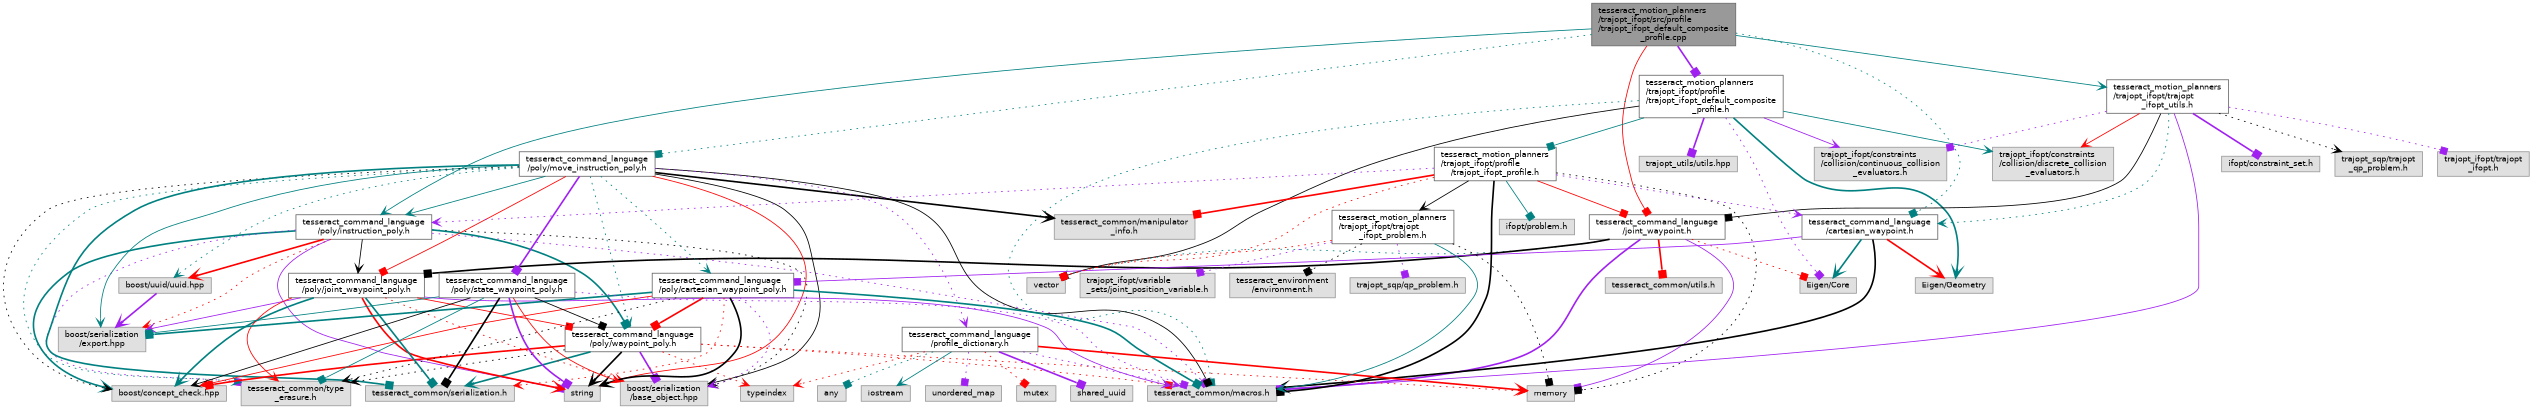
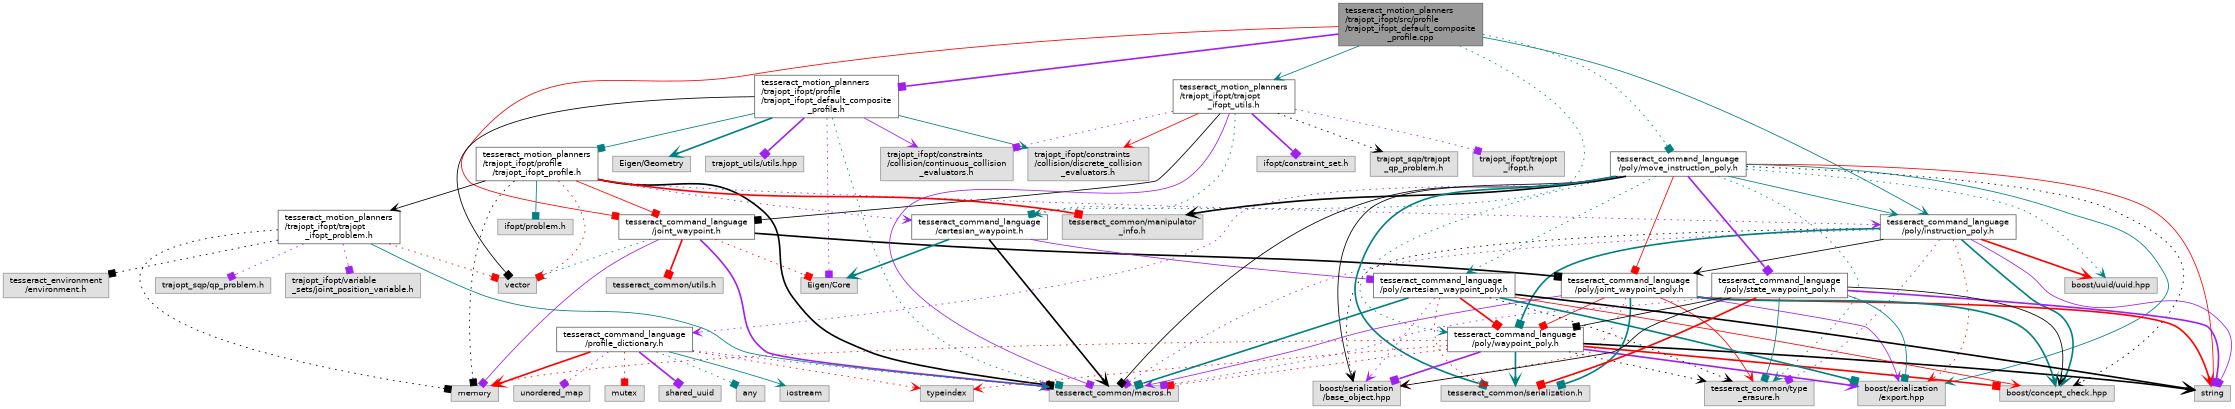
  digraph {
    node [color=grey60 fillcolor="#E0E0E0" fontname=Helvetica fontsize=10 shape=box style=filled]
    edge [arrowhead=box color=teal fontname=Helvetica fontsize=10 labelfontname=Helvetica labelfontsize=10 style=dotted]
    n1 [color=gray40 fillcolor=grey60 fontcolor=black height=0.2 label="tesseract_motion_planners\l/trajopt_ifopt/src/profile\l/trajopt_ifopt_default_composite\l_profile.cpp" width=0.4]
    n2 [color=grey40 fillcolor=white height=0.2 label="tesseract_motion_planners\l/trajopt_ifopt/profile\l/trajopt_ifopt_default_composite\l_profile.h" width=0.4]
    n3 [color=grey40 fillcolor=white height=0.2 label="tesseract_command_language\l/poly/instruction_poly.h" width=0.4]
    n4 [color=grey40 fillcolor=white height=0.2 label="tesseract_command_language\l/joint_waypoint.h" width=0.4]
    n5 [color=grey40 fillcolor=white height=0.2 label="tesseract_command_language\l/cartesian_waypoint.h" width=0.4]
    n6 [color=grey40 fillcolor=white height=0.2 label="tesseract_motion_planners\l/trajopt_ifopt/trajopt\l_ifopt_utils.h" width=0.4]
    n7 [color=grey40 fillcolor=white height=0.2 label="tesseract_command_language\l/poly/move_instruction_poly.h" width=0.4]
    n8 [height=0.2 label="tesseract_common/macros.h" width=0.4]
    n9 [height=0.2 label=vector width=0.4]
    n10 [height=0.2 label="Eigen/Geometry" width=0.4]
    n11 [height=0.2 label="Eigen/Core" width=0.4]
    n12 [height=0.2 label="trajopt_ifopt/constraints\l/collision/discrete_collision\l_evaluators.h" width=0.4]
    n13 [height=0.2 label="trajopt_ifopt/constraints\l/collision/continuous_collision\l_evaluators.h" width=0.4]
    n14 [height=0.2 label="trajopt_utils/utils.hpp" width=0.4]
    n15 [color=grey40 fillcolor=white height=0.2 label="tesseract_motion_planners\l/trajopt_ifopt/profile\l/trajopt_ifopt_profile.h" width=0.4]
    n16 [height=0.2 label=string width=0.4]
    n17 [height=0.2 label="boost/serialization\l/base_object.hpp" width=0.4]
    n18 [height=0.2 label="boost/serialization\l/export.hpp" width=0.4]
    n19 [height=0.2 label="boost/concept_check.hpp" width=0.4]
    n20 [height=0.2 label="boost/uuid/uuid.hpp" width=0.4]
    n21 [color=grey40 fillcolor=white height=0.2 label="tesseract_command_language\l/poly/waypoint_poly.h" width=0.4]
    n22 [height=0.2 label="tesseract_common/type\l_erasure.h" width=0.4]
    n23 [color=grey40 fillcolor=white height=0.2 label="tesseract_command_language\l/poly/joint_waypoint_poly.h" width=0.4]
    n24 [height=0.2 label=memory width=0.4]
    n25 [height=0.2 label="tesseract_common/utils.h" width=0.4]
    n26 [color=grey40 fillcolor=white height=0.2 label="tesseract_command_language\l/poly/cartesian_waypoint_poly.h" width=0.4]
    n27 [height=0.2 label="ifopt/constraint_set.h" width=0.4]
    n28 [height=0.2 label="trajopt_sqp/trajopt\l_qp_problem.h" width=0.4]
    n29 [height=0.2 label="trajopt_ifopt/trajopt\l_ifopt.h" width=0.4]
    n30 [height=0.2 label="tesseract_common/manipulator\l_info.h" width=0.4]
    n31 [height=0.2 label="tesseract_common/serialization.h" width=0.4]
    n32 [color=grey40 fillcolor=white height=0.2 label="tesseract_command_language\l/poly/state_waypoint_poly.h" width=0.4]
    n33 [color=grey40 fillcolor=white height=0.2 label="tesseract_command_language\l/profile_dictionary.h" width=0.4]
    n34 [height=0.2 label="ifopt/problem.h" width=0.4]
    n35 [color=grey40 fillcolor=white height=0.2 label="tesseract_motion_planners\l/trajopt_ifopt/trajopt\l_ifopt_problem.h" width=0.4]
    n36 [height=0.2 label="trajopt_sqp/qp_problem.h" width=0.4]
    n37 [height=0.2 label="trajopt_ifopt/variable\l_sets/joint_position_variable.h" width=0.4]
    n38 [height=0.2 label="tesseract_environment\l/environment.h" width=0.4]
    n39 [height=0.2 label=typeindex width=0.4]
    n40 [height=0.2 label=any width=0.4]
    n41 [height=0.2 label=iostream width=0.4]
    n42 [height=0.2 label=unordered_map width=0.4]
    n43 [height=0.2 label=mutex width=0.4]
    n44 [height=0.2 label=shared_uuid width=0.4]
    n1 -> n2 [color=purple style=bold]
    n1 -> n3 [arrowhead=vee style=solid]
    n1 -> n4 [color=red style=solid]
    n1 -> n5
    n1 -> n6 [arrowhead=vee style=solid]
    n1 -> n7
    n2 -> n8
    n2 -> n9 [color=black style=solid]
    n2 -> n10 [arrowhead=vee style=bold]
    n2 -> n11 [color=purple]
    n2 -> n12 [arrowhead=vee style=solid]
    n2 -> n13 [arrowhead=vee color=purple style=solid]
    n2 -> n14 [color=purple style=bold]
    n2 -> n15 [style=solid]
    n3 -> n8 [color=purple]
    n3 -> n16 [color=purple style=solid]
    n3 -> n17 [arrowhead=vee color=black]
    n3 -> n18 [arrowhead=vee color=red]
    n3 -> n19 [arrowhead=vee style=bold]
    n3 -> n20 [arrowhead=vee color=red style=bold]
    n3 -> n21 [style=bold]
    n3 -> n22 [color=purple]
    n3 -> n23 [arrowhead=vee color=black style=solid]
    n4 -> n8 [color=purple style=bold]
    n4 -> n9 [arrowhead=vee]
    n4 -> n11 [color=red]
    n4 -> n23 [color=black style=bold]
    n4 -> n24 [color=purple style=solid]
    n4 -> n25 [color=red style=bold]
    n5 -> n8 [arrowhead=vee color=black style=bold]
-   n5 -> n10 [arrowhead=vee color=red style=bold]
    n5 -> n11 [arrowhead=vee style=bold]
    n5 -> n26 [color=purple style=solid]
    n6 -> n4 [color=black style=solid]
    n6 -> n5 [arrowhead=vee]
    n6 -> n8 [color=purple style=solid]
    n6 -> n12 [arrowhead=vee color=red style=solid]
    n6 -> n13 [color=purple]
    n6 -> n27 [color=purple style=bold]
    n6 -> n28 [arrowhead=vee color=black]
    n6 -> n29 [color=purple]
    n7 -> n3 [arrowhead=vee style=solid]
    n7 -> n8 [color=black style=solid]
    n7 -> n16 [arrowhead=vee color=red style=solid]
    n7 -> n17 [arrowhead=vee color=black style=solid]
    n7 -> n18 [arrowhead=vee style=solid]
    n7 -> n19 [arrowhead=vee color=black]
    n7 -> n20 [arrowhead=vee]
    n7 -> n21 [arrowhead=vee]
    n7 -> n22 [arrowhead=vee]
    n7 -> n23 [color=red style=solid]
    n7 -> n26 [arrowhead=vee]
    n7 -> n30 [arrowhead=vee color=black style=bold]
    n7 -> n31 [style=bold]
    n7 -> n32 [color=purple style=bold]
    n7 -> n33 [arrowhead=vee color=purple]
    n15 -> n3 [arrowhead=vee color=purple]
    n15 -> n4 [color=red style=solid]
    n15 -> n5 [arrowhead=vee color=purple]
    n15 -> n8 [color=black style=bold]
    n15 -> n9 [color=red]
    n15 -> n24 [color=black]
    n15 -> n30 [color=red style=bold]
    n15 -> n34 [style=solid]
    n15 -> n35 [arrowhead=vee color=black style=solid]
    n21 -> n8 [color=red]
    n21 -> n16 [arrowhead=vee color=black style=bold]
    n21 -> n17 [color=purple style=bold]
-   n20 -> n18 [arrowhead=vee color=purple style=bold]
+   n21 -> n18 [arrowhead=vee color=purple style=bold]
    n21 -> n19 [color=red style=bold]
    n21 -> n22 [arrowhead=vee color=black]
    n21 -> n24 [arrowhead=vee color=red]
    n21 -> n31 [arrowhead=vee style=bold]
    n21 -> n39 [arrowhead=vee color=red]
    n23 -> n8 [arrowhead=vee color=purple style=solid]
    n23 -> n16 [arrowhead=vee color=red style=bold]
    n23 -> n17 [arrowhead=vee color=red]
    n23 -> n18 [arrowhead=vee color=purple style=solid]
    n23 -> n19 [arrowhead=vee style=bold]
    n23 -> n21 [color=red style=solid]
    n23 -> n22 [arrowhead=vee color=red style=solid]
    n23 -> n31 [style=bold]
    n26 -> n8 [style=bold]
    n26 -> n16 [arrowhead=vee color=black style=bold]
    n26 -> n17 [arrowhead=vee color=purple]
    n26 -> n18 [style=bold]
    n26 -> n19 [arrowhead=vee color=red style=solid]
    n26 -> n21 [color=red style=bold]
    n26 -> n22 [arrowhead=vee color=black]
    n26 -> n31 [arrowhead=vee color=red]
    n32 -> n8 [color=purple]
    n32 -> n16 [color=purple style=bold]
-   n32 -> n17 [arrowhead=vee color=red style=solid]
+   n32 -> n17 [arrowhead=vee color=black style=solid]
    n32 -> n18 [style=solid]
    n32 -> n19 [arrowhead=vee color=black style=solid]
    n32 -> n21 [color=black style=solid]
    n32 -> n22 [style=solid]
-   n32 -> n31 [color=black style=bold]
+   n32 -> n31 [color=red style=bold]
    n33 -> n8 [arrowhead=vee color=purple]
    n33 -> n24 [arrowhead=vee color=red style=bold]
    n33 -> n39 [arrowhead=vee color=red]
    n33 -> n40
    n33 -> n41 [arrowhead=vee style=solid]
    n33 -> n42 [color=purple]
    n33 -> n43 [color=red]
    n33 -> n44 [color=purple style=bold]
    n35 -> n8 [arrowhead=vee style=solid]
    n35 -> n9 [color=red]
    n35 -> n24 [color=black]
    n35 -> n36 [color=purple]
    n35 -> n37 [color=purple]
    n35 -> n38 [color=black]
  }
